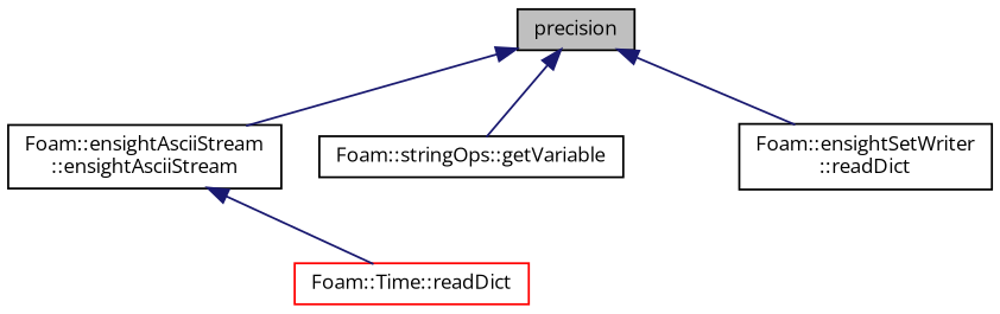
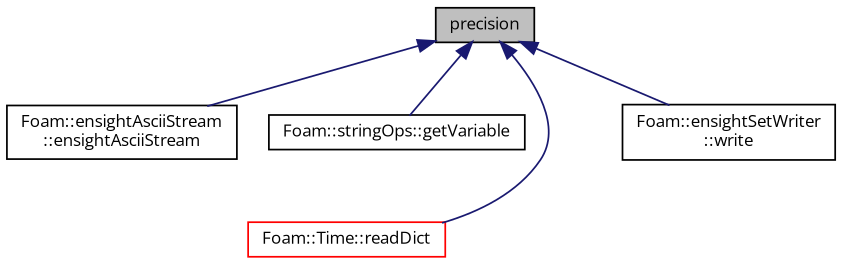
  digraph {
    fontname="Open Sans"
    rankdir=TB
    node [color=black fontname="Open Sans" fontsize=10 shape=record]
    edge [color=midnightblue dir=back fontname="Open Sans" fontsize=10 labelfontname=FreeSans labelfontsize=10 style=solid]
    n1 [fillcolor=grey75 fontcolor=black height=0.2 label=precision style=filled width=0.4]
    n2 [height=0.2 label="Foam::ensightAsciiStream\l::ensightAsciiStream" width=0.4]
    n3 [height=0.2 label="Foam::stringOps::getVariable" width=0.4]
    n4 [color=red height=0.2 label="Foam::Time::readDict" width=0.4]
-   n5 [height=0.2 label="Foam::ensightSetWriter\l::readDict" width=0.4]
+   n5 [height=0.2 label="Foam::ensightSetWriter\l::write" width=0.4]
    n1 -> n2
    n1 -> n3
-   n2 -> n4
+   n1 -> n4
    n1 -> n5
  }
